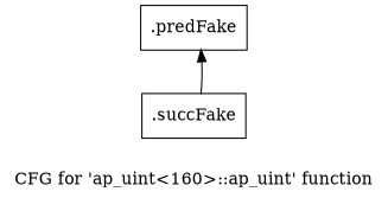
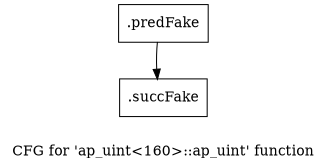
  digraph {
    label="CFG for 'ap_uint\<160\>::ap_uint' function"
    node [shape=record]
    n1 [label="{.predFake}"]
    n2 [filename="/mnt/xilinx/Vitis_HLS/2021.2/include/ap_int.h" label="{.succFake}" linenumber=216]
-   n2 -> n1 [execusionnum=0 filename="/mnt/xilinx/Vitis_HLS/2021.2/include/ap_int.h"]
+   n1 -> n2 [execusionnum=0 filename="/mnt/xilinx/Vitis_HLS/2021.2/include/ap_int.h"]
  }
